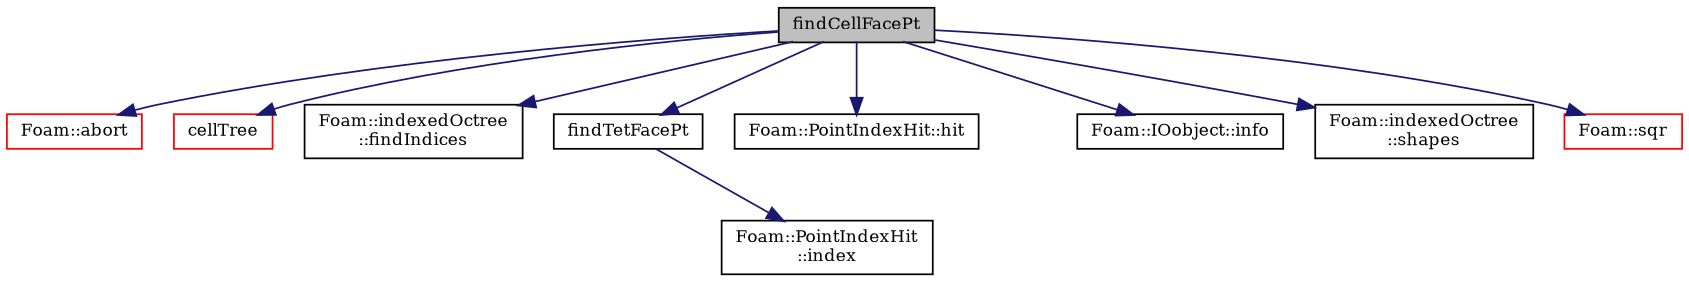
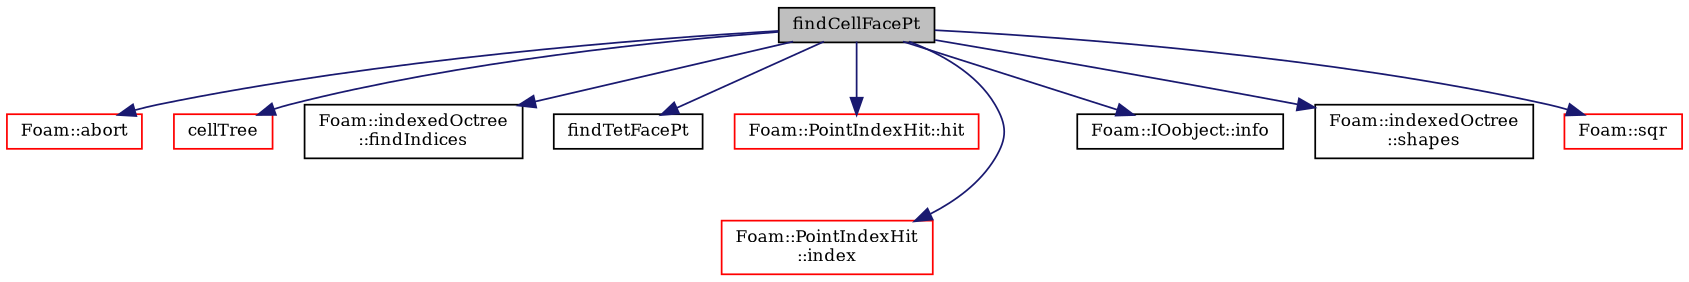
  digraph {
    fontname="DejaVu Serif"
    rankdir=TB
    node [color=black fontname="DejaVu Serif" fontsize=10 shape=record]
    edge [color=midnightblue fontname="DejaVu Serif" fontsize=10 labelfontname=FreeSans labelfontsize=10 style=solid]
    n1 [fillcolor=grey75 fontcolor=black height=0.2 label=findCellFacePt style=filled width=0.4]
    n2 [color=red height=0.2 label="Foam::abort" width=0.4]
    n3 [color=red height=0.2 label=cellTree width=0.4]
    n4 [height=0.2 label="Foam::indexedOctree\l::findIndices" width=0.4]
    n5 [height=0.2 label=findTetFacePt width=0.4]
-   n6 [height=0.2 label="Foam::PointIndexHit::hit" width=0.4]
-   n7 [height=0.2 label="Foam::PointIndexHit\l::index" width=0.4]
+   n6 [color=red height=0.2 label="Foam::PointIndexHit::hit" width=0.4]
+   n7 [color=red height=0.2 label="Foam::PointIndexHit\l::index" width=0.4]
    n8 [height=0.2 label="Foam::IOobject::info" width=0.4]
    n9 [height=0.2 label="Foam::indexedOctree\l::shapes" width=0.4]
    n10 [color=red height=0.2 label="Foam::sqr" width=0.4]
    n1 -> n2
    n1 -> n3
    n1 -> n4
    n1 -> n5
    n1 -> n6
-   n5 -> n7
+   n1 -> n7
    n1 -> n8
    n1 -> n9
    n1 -> n10
  }
